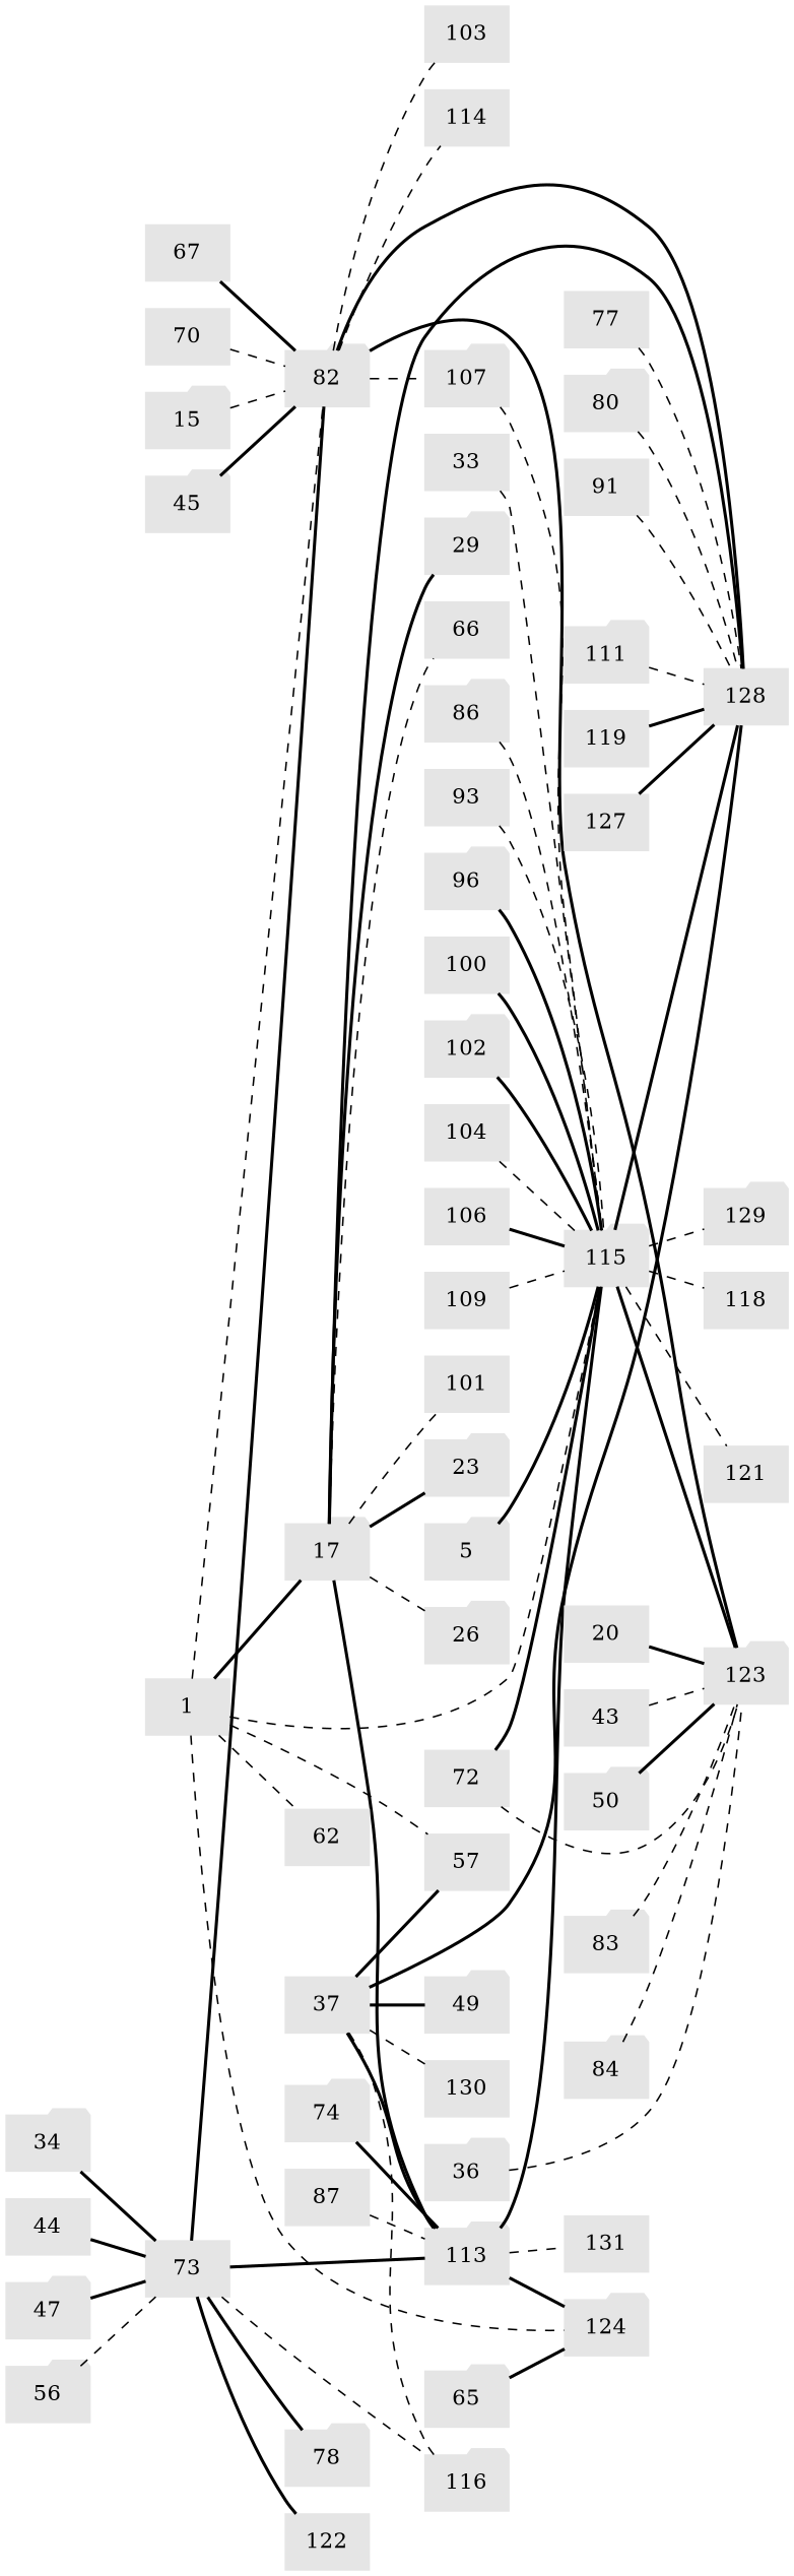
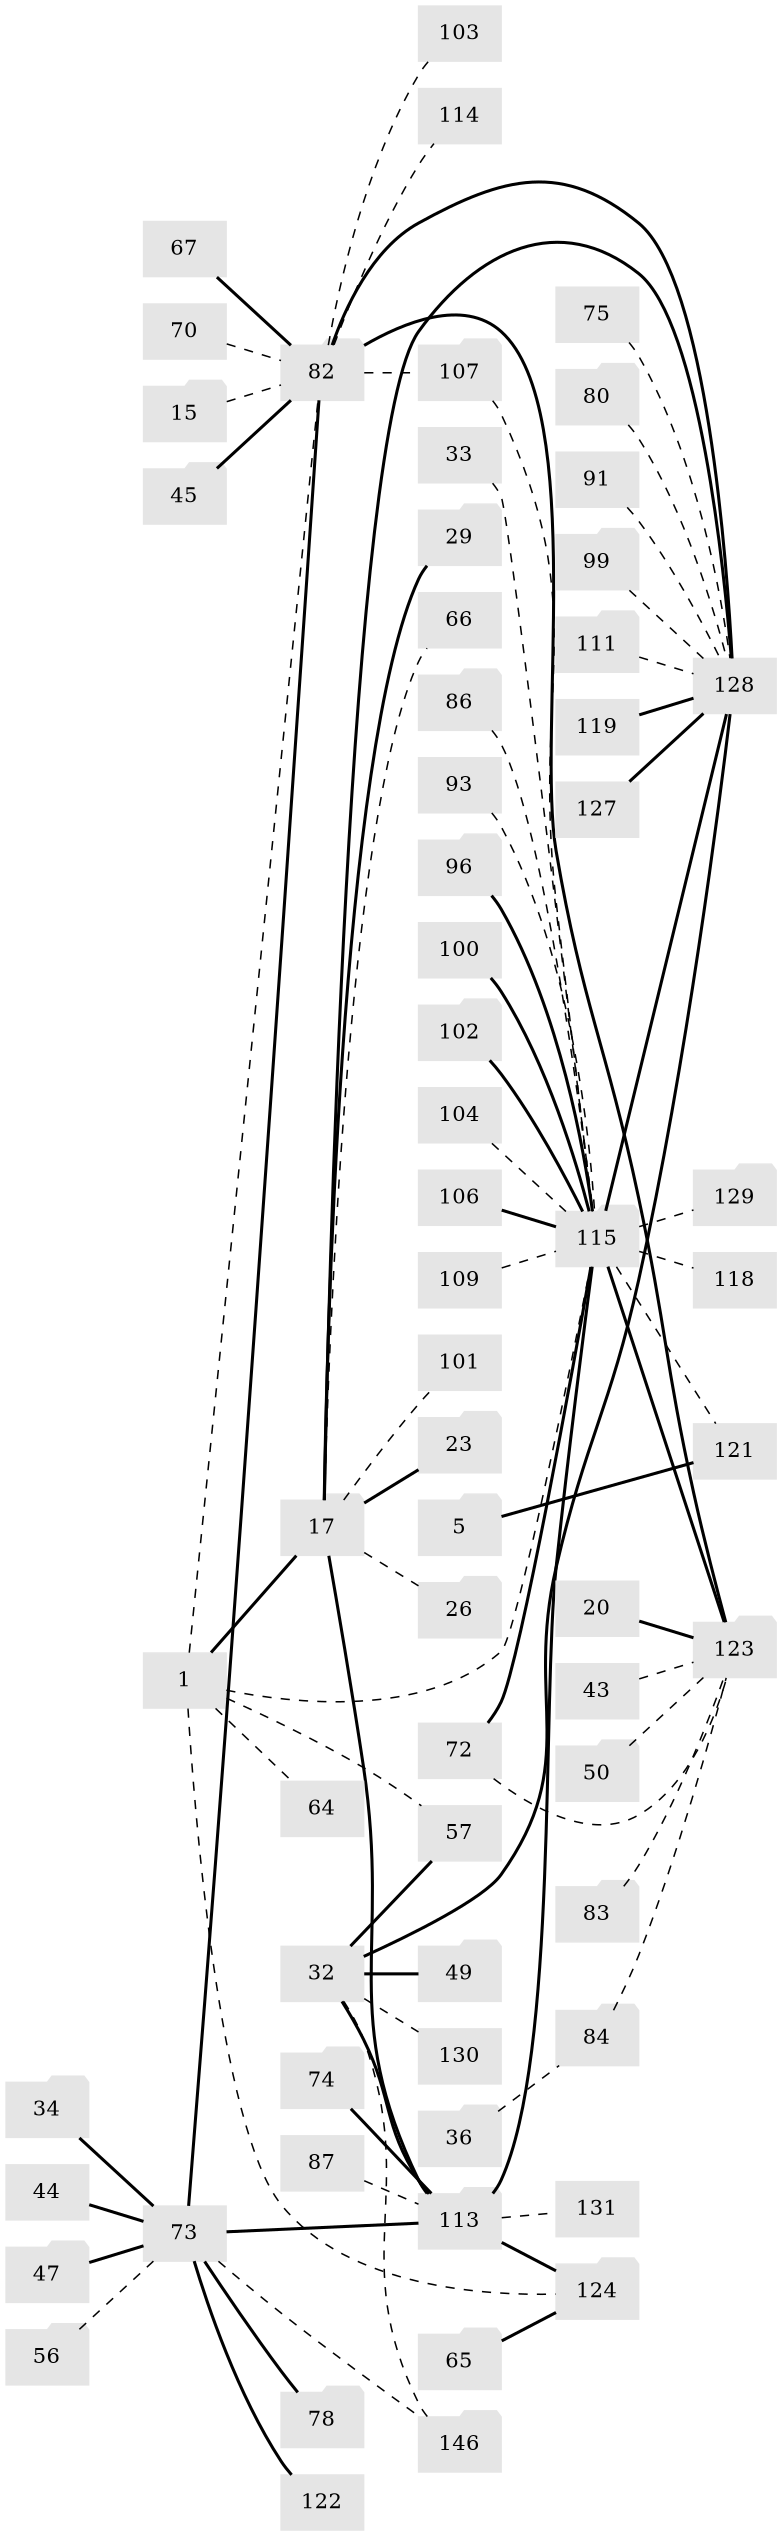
  graph {
    rankdir=LR
    node [color=gray90 shape=folder style=filled]
    edge [style=dashed]
    17 [super="+8"]
    23
    26
    29
    66 [shape=box]
    101 [shape=box]
    113 [super="+68+112"]
    128 [shape=box super="+85+108+120+126+125+105+89"]
    1 [shape=box]
    57 [shape=box]
-   62 [shape=box]
+   62 [shape=box label=64]
    82 [super="+2+71"]
    115 [super="+110+94+98+13"]
    124 [super="+97+38"]
    123 [super="+22+46+79+76+95"]
    103 [shape=box]
    107 [super="+92"]
    114 [shape=box]
    118 [shape=box super="+117"]
    121 [shape=box]
    129
    5
    15
    131 [shape=box]
    20 [shape=box]
-   32 [shape=box label=37]
+   32 [shape=box]
    49
-   116 [super="+90"]
+   116 [super="+90" label=146]
    130 [shape=box]
    33 [shape=box]
    73 [shape=box super="+24+64+35+14"]
    78
    122 [shape=box]
    34
    36
    43 [shape=box]
    44 [shape=box]
    45
    47
    50
    56
    65
    67 [shape=box super="+52"]
    70 [shape=box]
    72 [shape=box super="+42"]
    74
-   77 [shape=box]
+   77 [shape=box label=75]
    80
    83
    84
    86
    87 [shape=box]
    91 [shape=box]
    93 [shape=box super="+58"]
    96
+   99
    100 [shape=box]
    102
    104 [shape=box]
    106 [shape=box super="+10"]
    109 [shape=box]
    111
    119 [shape=box]
    127 [shape=box]
    17 -- 23 [style=bold]
    17 -- 26
    17 -- 29 [style=bold]
    17 -- 66
    17 -- 101
    17 -- 113 [style=bold weight=2]
    17 -- 128 [style=bold]
    113 -- 115 [style=bold weight=2]
    113 -- 124 [style=bold]
    113 -- 131
    1 -- 17 [style=bold weight=2]
    1 -- 57
    1 -- 62
    1 -- 82 [weight=3]
    1 -- 115 [weight=4]
    1 -- 124 [weight=3]
    82 -- 128 [style=bold]
    82 -- 123 [style=bold weight=3]
    82 -- 103
    82 -- 107
    82 -- 114
    115 -- 128 [style=bold weight=3]
    115 -- 123 [style=bold weight=2]
    115 -- 118
    115 -- 121
    115 -- 129
    107 -- 115
-   5 -- 115 [style=bold]
+   5 -- 121 [style=bold]
    15 -- 82
    20 -- 123 [style=bold]
    32 -- 113 [style=bold]
    32 -- 128 [style=bold weight=2]
    32 -- 57 [style=bold]
    32 -- 49 [style=bold]
    32 -- 116
    32 -- 130
    33 -- 115
    73 -- 113 [style=bold]
    73 -- 82 [style=bold weight=3]
    73 -- 116
    73 -- 78 [style=bold]
    73 -- 122 [style=bold]
    34 -- 73 [style=bold]
-   36 -- 123
+   36 -- 84
    43 -- 123
    44 -- 73 [style=bold]
    45 -- 82 [style=bold]
    47 -- 73 [style=bold]
-   50 -- 123 [style=bold]
+   50 -- 123
    56 -- 73
    65 -- 124 [style=bold]
    67 -- 82 [style=bold]
    70 -- 82
    72 -- 115 [style=bold]
    72 -- 123
    74 -- 113 [style=bold]
    77 -- 128
    80 -- 128
    83 -- 123
    84 -- 123
    86 -- 115
    87 -- 113
    91 -- 128
    93 -- 115
    96 -- 115 [style=bold]
+   99 -- 128
    100 -- 115 [style=bold]
    102 -- 115 [style=bold]
    104 -- 115
    106 -- 115 [style=bold]
    109 -- 115
    111 -- 128
    119 -- 128 [style=bold]
    127 -- 128 [style=bold]
  }
